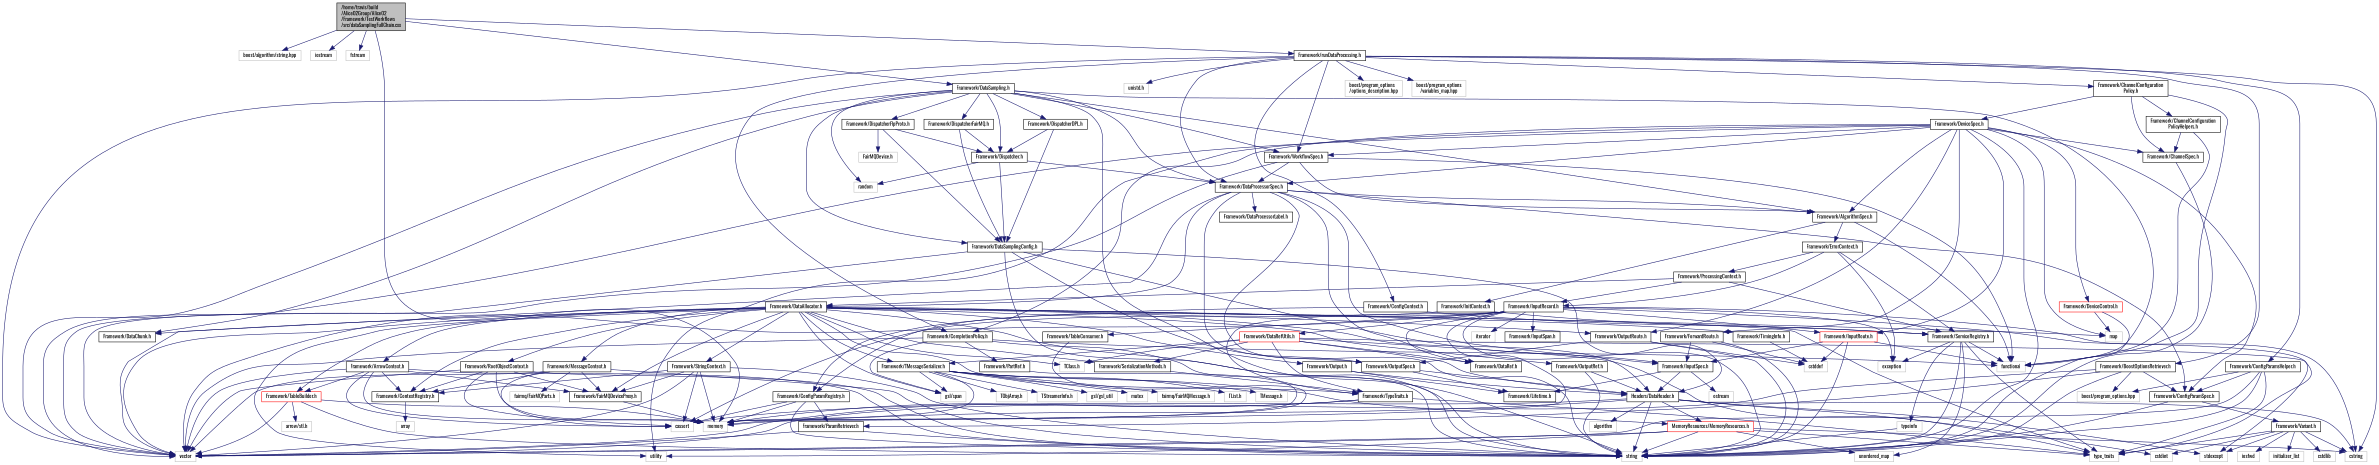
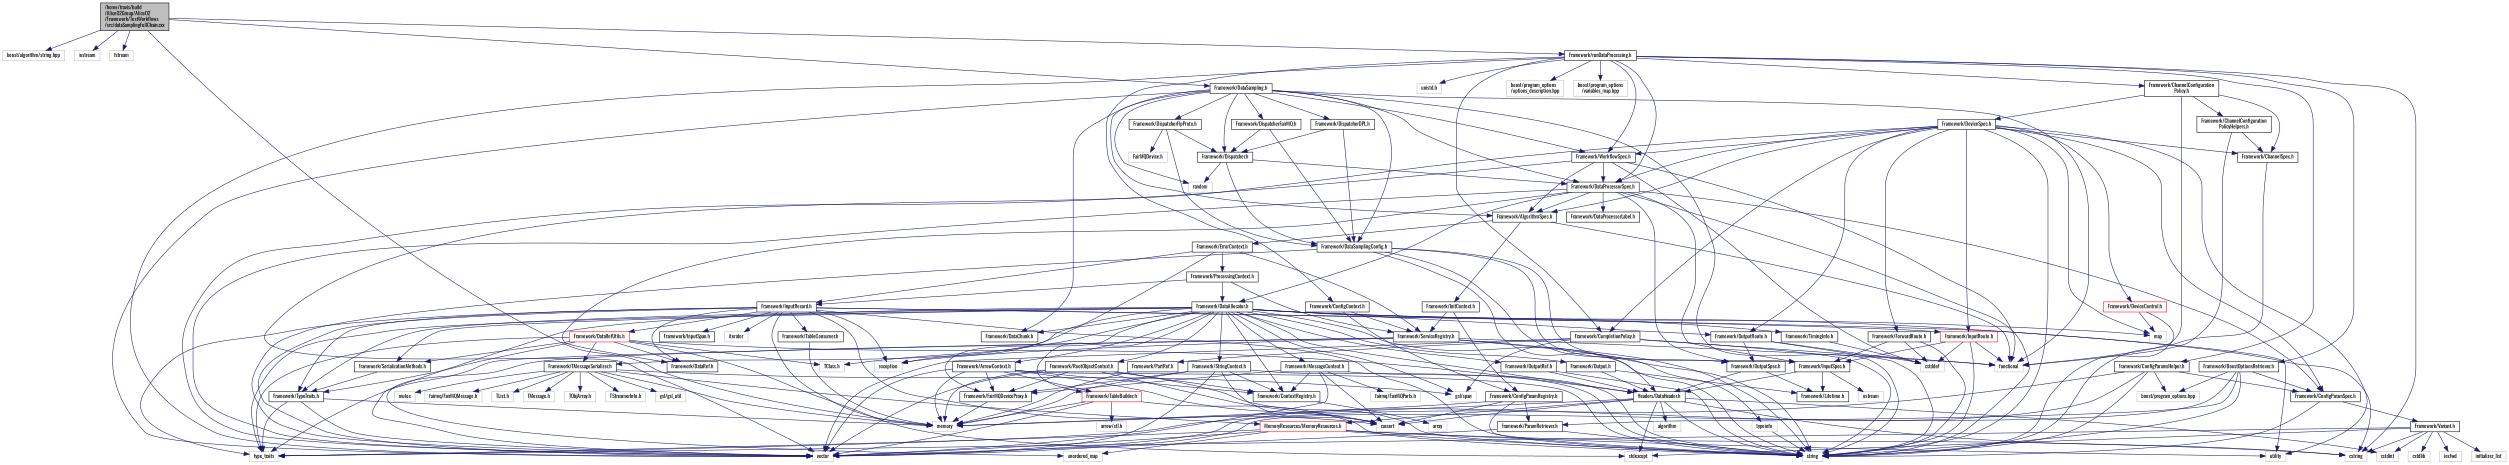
  digraph {
    fontname=Oswald
    node [color=black fontname=Oswald fontsize=10 shape=record]
    edge [color=midnightblue fontname=Oswald fontsize=10 labelfontname=Helvetica labelfontsize=10 style=solid]
    n1 [fillcolor=grey75 fontcolor=black height=0.2 label="/home/travis/build\l/AliceO2Group/AliceO2\l/Framework/TestWorkflows\l/src/dataSamplingFullChain.cxx" style=filled width=0.4]
    n2 [color=grey75 height=0.2 label="boost/algorithm/string.hpp" width=0.4]
    n3 [color=grey75 height=0.2 label=iostream width=0.4]
    n4 [color=grey75 height=0.2 label=fstream width=0.4]
    n5 [color=grey75 height=0.2 label=memory width=0.4]
    n6 [height=0.2 label="Framework/DataSampling.h" width=0.4]
    n7 [height=0.2 label="Framework/runDataProcessing.h" width=0.4]
    n8 [color=grey75 height=0.2 label=functional width=0.4]
    n9 [color=grey75 height=0.2 label=random width=0.4]
    n10 [color=grey75 height=0.2 label=string width=0.4]
    n11 [color=grey75 height=0.2 label=vector width=0.4]
    n12 [height=0.2 label="Framework/AlgorithmSpec.h" width=0.4]
    n13 [height=0.2 label="Framework/DataChunk.h" width=0.4]
    n14 [height=0.2 label="Framework/DataProcessorSpec.h" width=0.4]
    n15 [height=0.2 label="Framework/WorkflowSpec.h" width=0.4]
    n16 [height=0.2 label="Framework/Dispatcher.h" width=0.4]
    n17 [height=0.2 label="Framework/DataSamplingConfig.h" width=0.4]
    n18 [height=0.2 label="Framework/DispatcherDPL.h" width=0.4]
    n19 [height=0.2 label="Framework/DispatcherFairMQ.h" width=0.4]
    n20 [height=0.2 label="Framework/DispatcherFlpProto.h" width=0.4]
    n21 [color=grey75 height=0.2 label=cstring width=0.4]
    n22 [color=grey75 height=0.2 label="unistd.h" width=0.4]
    n23 [height=0.2 label="Framework/ChannelConfiguration\lPolicy.h" width=0.4]
    n24 [height=0.2 label="Framework/CompletionPolicy.h" width=0.4]
    n25 [height=0.2 label="Framework/ConfigParamsHelper.h" width=0.4]
    n26 [height=0.2 label="Framework/ConfigContext.h" width=0.4]
    n27 [height=0.2 label="Framework/BoostOptionsRetriever.h" width=0.4]
    n28 [color=grey75 height=0.2 label="boost/program_options\l/options_description.hpp" width=0.4]
    n29 [color=grey75 height=0.2 label="boost/program_options\l/variables_map.hpp" width=0.4]
    n30 [height=0.2 label="Framework/ErrorContext.h" width=0.4]
    n31 [height=0.2 label="Framework/InitContext.h" width=0.4]
    n32 [height=0.2 label="Framework/DataAllocator.h" width=0.4]
    n33 [height=0.2 label="Framework/DataRef.h" width=0.4]
    n34 [height=0.2 label="Framework/InputSpec.h" width=0.4]
    n35 [height=0.2 label="Framework/OutputSpec.h" width=0.4]
    n36 [height=0.2 label="Framework/ConfigParamSpec.h" width=0.4]
    n37 [height=0.2 label="Framework/DataProcessorLabel.h" width=0.4]
    n38 [color=grey75 height=0.2 label=cstddef width=0.4]
    n39 [height=0.2 label="Headers/DataHeader.h" width=0.4]
    n40 [color=grey75 height=0.2 label="FairMQDevice.h" width=0.4]
    n41 [height=0.2 label="Framework/ProcessingContext.h" width=0.4]
    n42 [height=0.2 label="Framework/InputRecord.h" width=0.4]
    n43 [height=0.2 label="Framework/ServiceRegistry.h" width=0.4]
    n44 [color=grey75 height=0.2 label=exception width=0.4]
    n45 [height=0.2 label="Framework/ConfigParamRegistry.h" width=0.4]
    n46 [color=red height=0.2 label="Framework/DataRefUtils.h" width=0.4]
    n47 [color=grey75 height=0.2 label=cassert width=0.4]
    n48 [color=grey75 height=0.2 label=type_traits width=0.4]
    n49 [height=0.2 label="Framework/TypeTraits.h" width=0.4]
    n50 [color=red height=0.2 label="Framework/InputRoute.h" width=0.4]
    n51 [height=0.2 label="Framework/InputSpan.h" width=0.4]
    n52 [height=0.2 label="Framework/TableConsumer.h" width=0.4]
    n53 [color=grey75 height=0.2 label=iterator width=0.4]
    n54 [color=grey75 height=0.2 label=unordered_map width=0.4]
    n55 [color=grey75 height=0.2 label=typeinfo width=0.4]
    n56 [height=0.2 label="Framework/TMessageSerializer.h" width=0.4]
    n57 [height=0.2 label="Framework/SerializationMethods.h" width=0.4]
    n58 [color=grey75 height=0.2 label="TClass.h" width=0.4]
    n59 [color=grey75 height=0.2 label=utility width=0.4]
    n60 [color=grey75 height=0.2 label="gsl/span" width=0.4]
    n61 [height=0.2 label="Framework/ContextRegistry.h" width=0.4]
    n62 [height=0.2 label="Framework/MessageContext.h" width=0.4]
    n63 [height=0.2 label="Framework/FairMQDeviceProxy.h" width=0.4]
    n64 [height=0.2 label="Framework/RootObjectContext.h" width=0.4]
    n65 [height=0.2 label="Framework/StringContext.h" width=0.4]
    n66 [height=0.2 label="Framework/ArrowContext.h" width=0.4]
    n67 [color=red height=0.2 label="Framework/TableBuilder.h" width=0.4]
    n68 [height=0.2 label="Framework/Output.h" width=0.4]
    n69 [height=0.2 label="Framework/OutputRef.h" width=0.4]
    n70 [height=0.2 label="Framework/OutputRoute.h" width=0.4]
    n71 [height=0.2 label="Framework/TimingInfo.h" width=0.4]
    n72 [color=grey75 height=0.2 label=map width=0.4]
    n73 [color=grey75 height=0.2 label=stdexcept width=0.4]
    n74 [color=grey75 height=0.2 label=cstdint width=0.4]
    n75 [color=grey75 height=0.2 label=algorithm width=0.4]
    n76 [color=red height=0.2 label="MemoryResources/MemoryResources.h" width=0.4]
    n77 [color=grey75 height=0.2 label="fairmq/FairMQMessage.h" width=0.4]
    n78 [color=grey75 height=0.2 label="TList.h" width=0.4]
    n79 [color=grey75 height=0.2 label="TMessage.h" width=0.4]
    n80 [color=grey75 height=0.2 label="TObjArray.h" width=0.4]
    n81 [color=grey75 height=0.2 label="TStreamerInfo.h" width=0.4]
    n82 [color=grey75 height=0.2 label="gsl/gsl_util" width=0.4]
    n83 [color=grey75 height=0.2 label=mutex width=0.4]
    n84 [color=grey75 height=0.2 label=ostream width=0.4]
    n85 [height=0.2 label="Framework/Lifetime.h" width=0.4]
    n86 [color=grey75 height=0.2 label=array width=0.4]
    n87 [color=grey75 height=0.2 label="fairmq/FairMQParts.h" width=0.4]
    n88 [color=grey75 height=0.2 label="arrow/stl.h" width=0.4]
    n89 [height=0.2 label="Framework/ParamRetriever.h" width=0.4]
    n90 [height=0.2 label="Framework/Variant.h" width=0.4]
    n91 [color=grey75 height=0.2 label=cstdlib width=0.4]
    n92 [color=grey75 height=0.2 label=iosfwd width=0.4]
    n93 [color=grey75 height=0.2 label=initializer_list width=0.4]
    n94 [height=0.2 label="Framework/ChannelConfiguration\lPolicyHelpers.h" width=0.4]
    n95 [height=0.2 label="Framework/ChannelSpec.h" width=0.4]
    n96 [height=0.2 label="Framework/DeviceSpec.h" width=0.4]
    n97 [height=0.2 label="Framework/PartRef.h" width=0.4]
    n98 [color=grey75 height=0.2 label="boost/program_options.hpp" width=0.4]
    n99 [color=red height=0.2 label="Framework/DeviceControl.h" width=0.4]
    n100 [height=0.2 label="Framework/ForwardRoute.h" width=0.4]
    n1 -> n2
    n1 -> n3
    n1 -> n4
    n1 -> n5
    n1 -> n6
    n1 -> n7
    n6 -> n8
    n6 -> n9
    n6 -> n10
    n6 -> n11
    n6 -> n12
    n6 -> n13
    n6 -> n14
    n6 -> n15
    n6 -> n16
    n6 -> n17
    n6 -> n18
    n6 -> n19
    n6 -> n20
    n7 -> n11
    n7 -> n14
    n7 -> n15
    n7 -> n21
    n7 -> n22
    n7 -> n23
    n7 -> n24
    n7 -> n25
    n7 -> n26
    n7 -> n27
    n7 -> n28
    n7 -> n29
    n12 -> n8
    n12 -> n30
    n12 -> n31
    n14 -> n10
    n14 -> n11
    n14 -> n12
    n14 -> n32
    n14 -> n33
    n14 -> n34
    n14 -> n35
    n14 -> n36
    n14 -> n37
    n15 -> n8
    n15 -> n11
    n15 -> n12
    n15 -> n14
+   n15 -> n38
    n16 -> n9
    n16 -> n14
    n16 -> n17
    n17 -> n10
    n17 -> n11
    n17 -> n34
    n17 -> n35
    n17 -> n39
    n18 -> n16
    n18 -> n17
    n19 -> n16
    n19 -> n17
    n20 -> n16
    n20 -> n17
    n20 -> n40
    n23 -> n8
    n23 -> n94
    n23 -> n95
    n23 -> n96
    n24 -> n8
    n24 -> n10
    n24 -> n11
    n24 -> n60
    n24 -> n97
    n25 -> n10
    n25 -> n11
    n25 -> n36
    n25 -> n48
    n25 -> n98
    n26 -> n43
    n26 -> n45
    n27 -> n10
    n27 -> n11
    n27 -> n36
    n27 -> n89
    n27 -> n98
    n30 -> n41
    n30 -> n42
    n30 -> n43
    n30 -> n44
    n31 -> n43
    n31 -> n45
    n32 -> n10
    n32 -> n11
    n32 -> n13
    n32 -> n39
    n32 -> n48
    n32 -> n49
    n32 -> n56
    n32 -> n57
    n32 -> n58
    n32 -> n59
    n32 -> n60
    n32 -> n61
    n32 -> n62
    n32 -> n63
    n32 -> n64
    n32 -> n65
    n32 -> n66
    n32 -> n67
    n32 -> n68
    n32 -> n69
    n32 -> n70
    n32 -> n71
    n32 -> n72
    n34 -> n39
    n34 -> n84
    n34 -> n85
    n35 -> n39
    n35 -> n85
    n36 -> n10
    n36 -> n90
    n39 -> n5
    n39 -> n10
    n39 -> n21
    n39 -> n47
    n39 -> n73
    n39 -> n74
    n39 -> n75
    n39 -> n76
    n41 -> n32
    n41 -> n42
    n41 -> n43
    n42 -> n5
    n42 -> n10
    n42 -> n11
    n42 -> n21
    n42 -> n33
    n42 -> n44
    n42 -> n46
    n42 -> n47
    n42 -> n48
    n42 -> n49
    n42 -> n50
    n42 -> n51
    n42 -> n52
    n42 -> n53
    n43 -> n8
    n43 -> n10
    n43 -> n44
    n43 -> n48
    n43 -> n54
    n43 -> n55
    n45 -> n5
    n45 -> n10
    n45 -> n47
    n45 -> n89
    n46 -> n33
    n46 -> n39
    n46 -> n48
    n46 -> n49
    n46 -> n56
    n46 -> n57
    n46 -> n58
    n46 -> n73
    n49 -> n5
    n49 -> n11
    n49 -> n48
    n50 -> n8
    n50 -> n10
    n50 -> n34
    n50 -> n38
    n52 -> n5
    n55 -> n10
    n56 -> n5
    n56 -> n60
    n56 -> n76
    n56 -> n77
    n56 -> n78
    n56 -> n79
    n56 -> n80
    n56 -> n81
    n56 -> n82
    n56 -> n83
    n57 -> n49
    n61 -> n86
    n62 -> n10
    n62 -> n11
    n62 -> n47
    n62 -> n61
    n62 -> n63
    n62 -> n87
    n63 -> n5
    n64 -> n5
    n64 -> n10
    n64 -> n11
    n64 -> n47
    n64 -> n61
    n64 -> n63
    n65 -> n5
    n65 -> n10
    n65 -> n11
    n65 -> n47
    n65 -> n61
    n65 -> n63
    n66 -> n5
    n66 -> n10
    n66 -> n11
    n66 -> n47
    n66 -> n61
    n66 -> n63
    n66 -> n67
    n67 -> n5
    n67 -> n10
    n67 -> n11
    n67 -> n88
    n68 -> n39
    n68 -> n85
    n69 -> n10
    n69 -> n39
    n70 -> n10
    n70 -> n35
    n70 -> n38
    n71 -> n38
    n76 -> n10
    n76 -> n11
    n76 -> n21
    n76 -> n48
    n76 -> n54
    n76 -> n59
    n89 -> n10
    n89 -> n11
    n90 -> n21
    n90 -> n48
    n90 -> n73
    n90 -> n74
    n90 -> n91
    n90 -> n92
    n90 -> n93
    n94 -> n8
    n94 -> n95
    n95 -> n10
    n96 -> n10
    n96 -> n11
    n96 -> n12
    n96 -> n14
    n96 -> n15
    n96 -> n24
    n96 -> n36
    n96 -> n50
    n96 -> n59
    n96 -> n70
    n96 -> n72
    n96 -> n95
    n96 -> n99
    n96 -> n100
    n97 -> n5
    n99 -> n10
    n99 -> n72
    n100 -> n10
    n100 -> n34
    n100 -> n38
  }
